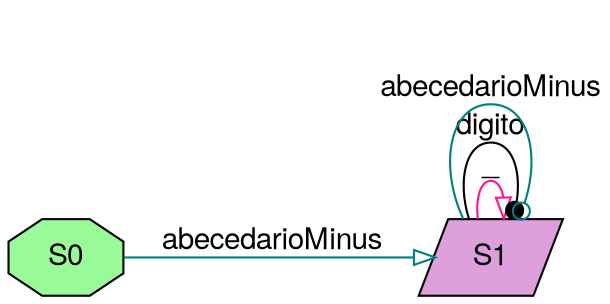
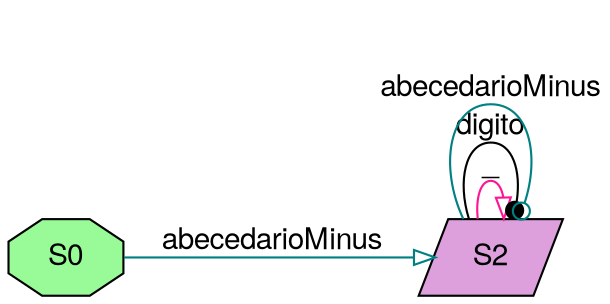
  digraph {
    fontname="Helvetica,Arial,sans-serif"
    rankdir=LR
    node [fontname="Helvetica,Arial,sans-serif" style=filled]
    edge [fontname="Helvetica,Arial,sans-serif" color=teal style=solid arrowhead=onormal]
-   S1 [shape=parallelogram fillcolor=plum]
+   S1 [shape=parallelogram fillcolor=plum label=S2]
    S0 [shape=octagon fillcolor=palegreen]
    S1 -> S1 [label=_ color=deeppink]
    S1 -> S1 [label=digito color=black arrowhead=dot]
    S1 -> S1 [label=abecedarioMinus arrowhead=odot]
    S0 -> S1 [label=abecedarioMinus]
  }
